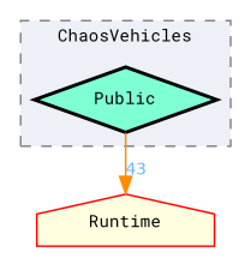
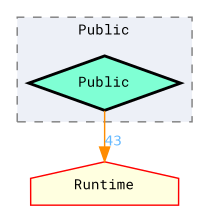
  digraph {
    compound=true
    fontname="Roboto Mono"
    node [fontname="Roboto Mono" fontsize=10]
    n1 [color=black fillcolor=aquamarine height=0.2 label=Public shape=diamond style="filled,bold" width=0.4]
    n2 [color=red fillcolor=lightyellow height=0.2 label=Runtime shape=house style=filled width=0.4]
    subgraph cluster_1 {
      bgcolor="#edf0f7"
      fontsize=10
-     label=ChaosVehicles
+     label=Public
      pencolor=grey50
      style="filled,dashed"
      n1
    }
    n1 -> n2 [color=darkorange fontcolor=steelblue1 fontname="Roboto Mono" fontsize=10 headlabel=43 labeldistance=1.5 labelfontname=Helvetica labelfontsize=10]
  }
